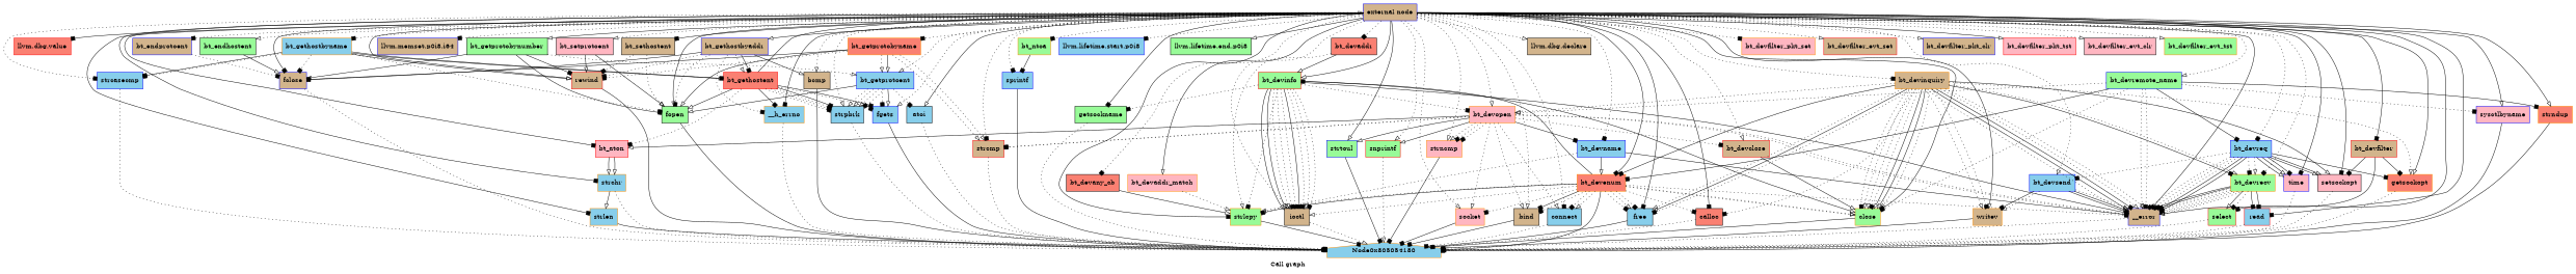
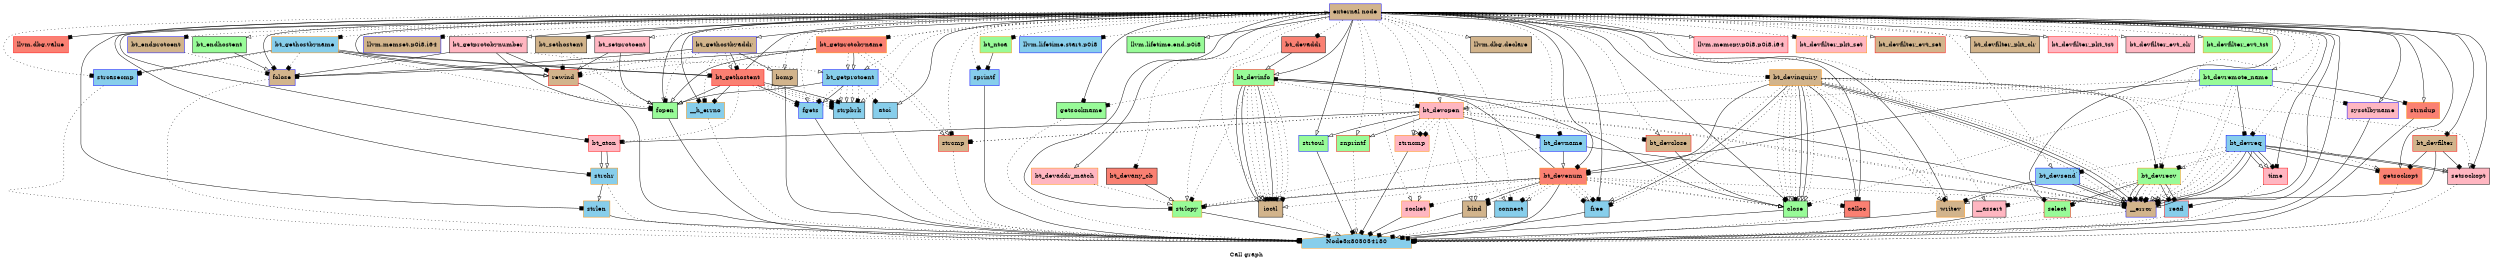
  digraph {
    label="Call graph"
    node [color=black fillcolor=tan shape=record style=filled]
    edge [arrowhead=box style=dotted]
    n1 [color=blue label="{external node}"]
    n2 [color=darkorange fillcolor=skyblue label="{bt_gethostbyname}"]
    n3 [color=red fillcolor=salmon label="{llvm.dbg.value}"]
    n4 [fillcolor=palegreen label="{fopen}"]
    n5 [color=red label="{rewind}"]
    n6 [color=blue fillcolor=skyblue label="{strcasecmp}"]
    n7 [color=blue label="{fclose}"]
    n8 [color=blue fillcolor=skyblue label="{fgets}"]
    n9 [fillcolor=skyblue label="{strpbrk}"]
    n10 [color=red fillcolor=lightpink label="{bt_aton}"]
    n11 [color=darkorange fillcolor=skyblue label="{__h_errno}"]
    n12 [color=blue label="{llvm.memset.p0i8.i64}"]
    n13 [color=darkorange fillcolor=skyblue label="{strchr}"]
    n14 [color=darkorange fillcolor=skyblue label="{strlen}"]
    n15 [label="{bt_sethostent}"]
    n16 [fillcolor=palegreen label="{bt_endhostent}"]
    n17 [color=blue label="{bt_gethostbyaddr}"]
    n18 [label="{bcmp}"]
    n19 [color=darkorange fillcolor=salmon label="{bt_getprotobyname}"]
    n20 [color=blue fillcolor=skyblue label="{bt_getprotoent}"]
    n21 [color=red label="{strcmp}"]
    n22 [fillcolor=skyblue label="{atoi}"]
    n23 [fillcolor=lightpink label="{bt_setprotoent}"]
    n24 [color=blue label="{bt_endprotoent}"]
-   n25 [fillcolor=palegreen label="{bt_getprotobynumber}"]
+   n25 [fillcolor=lightpink label="{bt_getprotobynumber}"]
    n26 [color=darkorange fillcolor=palegreen label="{bt_ntoa}"]
    n27 [color=blue fillcolor=skyblue label="{sprintf}"]
    n28 [fillcolor=salmon label="{bt_devaddr}"]
    n29 [color=blue fillcolor=skyblue label="{llvm.lifetime.start.p0i8}"]
    n30 [color=darkorange fillcolor=palegreen label="{strlcpy}"]
    n31 [fillcolor=palegreen label="{llvm.lifetime.end.p0i8}"]
    n32 [color=blue fillcolor=skyblue label="{bt_devname}"]
    n33 [color=darkorange fillcolor=lightpink label="{bt_devaddr_match}"]
    n34 [color=blue label="{__error}"]
    n35 [color=darkorange fillcolor=lightpink label="{bt_devopen}"]
    n36 [color=darkorange fillcolor=lightpink label="{strncmp}"]
    n37 [color=blue fillcolor=palegreen label="{strtoul}"]
    n38 [color=red fillcolor=palegreen label="{snprintf}"]
    n39 [color=darkorange fillcolor=lightpink label="{socket}"]
    n40 [label="{bind}"]
    n41 [fillcolor=skyblue label="{connect}"]
-   n42 [color=darkorange fillcolor=palegreen label="{close}"]
+   n42 [fillcolor=palegreen label="{close}"]
    n43 [color=red label="{bt_devclose}"]
    n44 [color=blue fillcolor=skyblue label="{bt_devsend}"]
    n45 [label="{llvm.dbg.declare}"]
    n46 [color=darkorange label="{writev}"]
    n47 [color=darkorange fillcolor=palegreen label="{bt_devrecv}"]
    n48 [color=red fillcolor=palegreen label="{select}"]
+   n49 [fillcolor=lightpink label="{__assert}"]
    n50 [color=red fillcolor=skyblue label="{read}"]
    n51 [color=blue fillcolor=skyblue label="{bt_devreq}"]
    n52 [color=darkorange fillcolor=salmon label="{getsockopt}"]
    n53 [fillcolor=lightpink label="{setsockopt}"]
-   n54 [color=blue fillcolor=lightpink label="{time}"]
+   n54 [color=red fillcolor=lightpink label="{time}"]
+   n55 [color=red fillcolor=lightpink label="{llvm.memcpy.p0i8.p0i8.i64}"]
    n56 [color=darkorange fillcolor=lightpink label="{bt_devfilter_pkt_set}"]
    n57 [color=red label="{bt_devfilter_evt_set}"]
    n58 [color=red label="{bt_devfilter}"]
-   n59 [color=blue label="{bt_devfilter_pkt_clr}"]
+   n59 [label="{bt_devfilter_pkt_clr}"]
    n60 [color=red fillcolor=lightpink label="{bt_devfilter_pkt_tst}"]
    n61 [fillcolor=lightpink label="{bt_devfilter_evt_clr}"]
    n62 [color=darkorange fillcolor=palegreen label="{bt_devfilter_evt_tst}"]
    n63 [color=darkorange label="{bt_devinquiry}"]
    n64 [fillcolor=salmon label="{bt_devany_cb}"]
    n65 [color=darkorange fillcolor=salmon label="{bt_devenum}"]
    n66 [fillcolor=salmon label="{calloc}"]
    n67 [fillcolor=skyblue label="{free}"]
    n68 [label="{ioctl}"]
    n69 [color=red fillcolor=palegreen label="{bt_devinfo}"]
    n70 [fillcolor=palegreen label="{getsockname}"]
    n71 [color=blue fillcolor=palegreen label="{bt_devremote_name}"]
    n72 [color=blue fillcolor=lightpink label="{sysctlbyname}"]
    n73 [color=darkorange fillcolor=salmon label="{strndup}"]
    n74 [color=red fillcolor=salmon label="{bt_gethostent}"]
-   Node0x805054180 [color=darkorange fillcolor=skyblue shape=house]
+   Node0x805054180 [color=darkorange fillcolor=skyblue shape=house label=Node5x805054180]
    n1 -> n2
    n1 -> n3 [style=solid]
    n1 -> n4 [arrowhead=onormal style=solid]
    n1 -> n5 [arrowhead=onormal style=solid]
    n1 -> n6
    n1 -> n7 [style=solid]
    n1 -> n8 [arrowhead=onormal]
    n1 -> n9 [arrowhead=onormal]
    n1 -> n10 [style=solid]
    n1 -> n11 [style=solid]
    n1 -> n12
    n1 -> n13 [style=solid]
    n1 -> n14 [style=solid]
    n1 -> n15 [style=solid]
    n1 -> n16 [arrowhead=onormal]
    n1 -> n17 [arrowhead=onormal style=solid]
    n1 -> n18 [arrowhead=onormal]
    n1 -> n19
    n1 -> n20 [arrowhead=onormal]
    n1 -> n21
    n1 -> n22 [arrowhead=onormal style=solid]
    n1 -> n23 [arrowhead=onormal]
    n1 -> n24
    n1 -> n25 [arrowhead=onormal style=solid]
    n1 -> n26
    n1 -> n27
    n1 -> n28
    n1 -> n29
    n1 -> n30 [style=solid]
    n1 -> n31 [arrowhead=onormal style=solid]
    n1 -> n32
    n1 -> n33 [arrowhead=onormal style=solid]
    n1 -> n34 [style=solid]
    n1 -> n35 [arrowhead=onormal]
    n1 -> n36 [arrowhead=onormal]
    n1 -> n37 [arrowhead=onormal style=solid]
    n1 -> n38 [arrowhead=onormal]
    n1 -> n39 [arrowhead=onormal]
    n1 -> n40 [arrowhead=onormal]
    n1 -> n41
    n1 -> n42 [style=solid]
    n1 -> n43 [arrowhead=onormal]
    n1 -> n44 [arrowhead=onormal]
    n1 -> n45 [arrowhead=onormal]
    n1 -> n46 [arrowhead=onormal style=solid]
    n1 -> n47
    n1 -> n48 [style=solid]
+   n1 -> n49 [arrowhead=onormal]
    n1 -> n50 [style=solid]
    n1 -> n51
    n1 -> n52 [arrowhead=onormal style=solid]
    n1 -> n53 [style=solid]
    n1 -> n54 [style=solid]
+   n1 -> n55 [arrowhead=onormal style=solid]
    n1 -> n56
    n1 -> n57 [arrowhead=onormal]
    n1 -> n58 [style=solid]
    n1 -> n59 [arrowhead=onormal]
    n1 -> n60 [arrowhead=onormal style=solid]
    n1 -> n61 [arrowhead=onormal]
    n1 -> n62 [arrowhead=onormal]
    n1 -> n63
    n1 -> n64
    n1 -> n65 [style=solid]
    n1 -> n66 [style=solid]
    n1 -> n67 [style=solid]
    n1 -> n68 [arrowhead=onormal]
    n1 -> n69 [arrowhead=onormal style=solid]
    n1 -> n70 [style=solid]
    n1 -> n71 [arrowhead=onormal]
    n1 -> n72 [arrowhead=onormal style=solid]
    n1 -> n73 [arrowhead=onormal style=solid]
    n2 -> n4
    n2 -> n5 [arrowhead=onormal style=solid]
    n2 -> n6 [style=solid]
    n2 -> n6
    n2 -> n7
    n2 -> n74 [arrowhead=onormal style=solid]
    n2 -> n74 [style=solid]
    n4 -> Node0x805054180 [arrowhead=onormal style=solid]
    n5 -> Node0x805054180 [arrowhead=onormal style=solid]
    n6 -> Node0x805054180
    n7 -> Node0x805054180 [arrowhead=onormal]
    n8 -> Node0x805054180 [arrowhead=onormal style=solid]
    n9 -> Node0x805054180
    n10 -> n13 [arrowhead=onormal style=solid]
    n10 -> n13 [arrowhead=onormal style=solid]
    n11 -> Node0x805054180
    n13 -> n14 [arrowhead=onormal style=solid]
    n13 -> Node0x805054180 [arrowhead=onormal]
    n14 -> Node0x805054180 [style=solid]
    n15 -> n4 [arrowhead=onormal]
    n15 -> n5
    n16 -> n7 [arrowhead=onormal style=solid]
    n17 -> n4
    n17 -> n5
    n17 -> n7 [style=solid]
    n17 -> n11
    n17 -> n18 [arrowhead=onormal style=solid]
    n17 -> n74 [arrowhead=onormal]
    n17 -> n74 [style=solid]
    n18 -> Node0x805054180 [arrowhead=onormal style=solid]
    n19 -> n4 [arrowhead=onormal style=solid]
    n19 -> n5
    n19 -> n7 [style=solid]
    n19 -> n20 [arrowhead=onormal]
    n19 -> n20 [arrowhead=onormal style=solid]
    n19 -> n21 [arrowhead=onormal]
    n19 -> n21 [arrowhead=onormal]
    n20 -> n4 [arrowhead=onormal style=solid]
    n20 -> n8
    n20 -> n8 [arrowhead=onormal style=solid]
    n20 -> n9 [arrowhead=onormal]
    n20 -> n9 [arrowhead=onormal]
    n20 -> n9 [arrowhead=onormal]
    n20 -> n9
    n20 -> n22
    n21 -> Node0x805054180 [arrowhead=onormal]
    n22 -> Node0x805054180 [arrowhead=onormal]
    n23 -> n4 [arrowhead=onormal style=solid]
    n23 -> n5 [arrowhead=onormal style=solid]
    n24 -> n7
    n25 -> n4 [style=solid]
    n25 -> n5 [style=solid]
    n25 -> n7 [arrowhead=onormal style=solid]
    n25 -> n20 [arrowhead=onormal]
    n26 -> n27 [style=solid]
    n27 -> Node0x805054180 [style=solid]
    n28 -> n30 [arrowhead=onormal]
    n28 -> n69 [arrowhead=onormal style=solid]
    n30 -> Node0x805054180 [style=solid]
    n32 -> n30 [arrowhead=onormal]
    n32 -> n34 [style=solid]
    n32 -> n65 [arrowhead=onormal style=solid]
    n33 -> n30 [arrowhead=onormal]
    n34 -> Node0x805054180
    n35 -> n10 [arrowhead=onormal style=solid]
    n35 -> n21
    n35 -> n21
    n35 -> n32 [style=solid]
    n35 -> n34
    n35 -> n34
    n35 -> n36 [arrowhead=onormal]
    n35 -> n36
    n35 -> n36
    n35 -> n37 [arrowhead=onormal style=solid]
    n35 -> n38 [arrowhead=onormal style=solid]
    n35 -> n39 [arrowhead=onormal]
    n35 -> n40 [arrowhead=onormal]
    n35 -> n41 [arrowhead=onormal]
    n35 -> n43
    n36 -> Node0x805054180 [style=solid]
    n37 -> Node0x805054180 [style=solid]
    n38 -> Node0x805054180 [arrowhead=onormal]
    n39 -> Node0x805054180 [style=solid]
    n40 -> Node0x805054180 [style=solid]
    n41 -> Node0x805054180
    n42 -> Node0x805054180 [style=solid]
    n43 -> n42 [arrowhead=onormal style=solid]
    n44 -> n34 [style=solid]
    n44 -> n34 [arrowhead=onormal style=solid]
    n44 -> n34 [arrowhead=onormal]
    n44 -> n46 [style=solid]
    n44 -> n46 [arrowhead=onormal]
    n46 -> Node0x805054180 [arrowhead=onormal style=solid]
    n47 -> n34 [style=solid]
    n47 -> n34 [style=solid]
    n47 -> n34
    n47 -> n34
    n47 -> n34 [arrowhead=onormal]
    n47 -> n34 [arrowhead=onormal]
    n47 -> n34 [arrowhead=onormal]
    n47 -> n48 [arrowhead=onormal style=solid]
    n47 -> n48
+   n47 -> n49
    n47 -> n50 [style=solid]
    n47 -> n50 [style=solid]
    n48 -> Node0x805054180
+   n49 -> Node0x805054180 [arrowhead=onormal style=solid]
    n50 -> Node0x805054180 [arrowhead=onormal]
    n51 -> n34
    n51 -> n34 [arrowhead=onormal]
    n51 -> n34
    n51 -> n34 [style=solid]
    n51 -> n34 [arrowhead=onormal style=solid]
    n51 -> n44
    n51 -> n47
    n51 -> n47 [arrowhead=onormal]
    n51 -> n52 [style=solid]
    n51 -> n53 [arrowhead=onormal style=solid]
    n51 -> n53 [arrowhead=onormal style=solid]
    n51 -> n54 [arrowhead=onormal style=solid]
    n51 -> n54 [arrowhead=onormal style=solid]
    n51 -> n54 [style=solid]
    n52 -> Node0x805054180 [arrowhead=onormal]
    n53 -> Node0x805054180
    n54 -> Node0x805054180
    n58 -> n34 [arrowhead=onormal style=solid]
    n58 -> n52 [style=solid]
    n58 -> n53 [style=solid]
    n63 -> n34 [arrowhead=onormal]
    n63 -> n34 [arrowhead=onormal style=solid]
    n63 -> n34 [style=solid]
    n63 -> n34 [arrowhead=onormal]
    n63 -> n34 [arrowhead=onormal]
    n63 -> n35 [arrowhead=onormal]
    n63 -> n42
    n63 -> n42 [arrowhead=onormal]
    n63 -> n42 [arrowhead=onormal]
    n63 -> n42
    n63 -> n42 [arrowhead=onormal style=solid]
    n63 -> n42 [arrowhead=onormal style=solid]
    n63 -> n42 [arrowhead=onormal]
    n63 -> n46 [arrowhead=onormal]
    n63 -> n46
    n63 -> n47 [style=solid]
    n63 -> n47 [arrowhead=onormal]
    n63 -> n52 [arrowhead=onormal]
-   n63 -> n53 [arrowhead=onormal style=solid]
+   n63 -> n53 [arrowhead=onormal]
    n63 -> n65 [style=solid]
-   n63 -> n66
+   n63 -> n66 [style=solid]
    n63 -> n67 [arrowhead=onormal]
    n63 -> n67 [arrowhead=onormal style=solid]
    n63 -> n67
    n64 -> n30 [arrowhead=onormal style=solid]
    n65 -> n30 [arrowhead=onormal]
    n65 -> n30 [style=solid]
    n65 -> n34
    n65 -> n39
    n65 -> n40 [style=solid]
    n65 -> n40
    n65 -> n41
    n65 -> n41 [arrowhead=onormal]
    n65 -> n42 [arrowhead=onormal]
    n65 -> n42 [arrowhead=onormal]
    n65 -> n66
    n65 -> n67
    n65 -> n67 [arrowhead=onormal]
    n65 -> n67
    n65 -> n68 [arrowhead=onormal]
    n65 -> n69 [style=solid]
    n65 -> Node0x805054180 [style=solid]
    n66 -> Node0x805054180 [arrowhead=onormal]
    n67 -> Node0x805054180 [arrowhead=onormal style=solid]
    n68 -> Node0x805054180 [arrowhead=onormal]
    n69 -> n30
    n69 -> n34 [style=solid]
    n69 -> n35
    n69 -> n42 [arrowhead=onormal style=solid]
    n69 -> n68 [arrowhead=onormal style=solid]
    n69 -> n68 [arrowhead=onormal style=solid]
    n69 -> n68 [arrowhead=onormal]
    n69 -> n68
    n69 -> n68
    n69 -> n68 [style=solid]
    n69 -> n68
    n69 -> n68 [arrowhead=onormal]
    n69 -> n68
    n69 -> n70
    n70 -> Node0x805054180
    n71 -> n34 [arrowhead=onormal]
    n71 -> n34
    n71 -> n35 [arrowhead=onormal]
    n71 -> n42
    n71 -> n51 [style=solid]
    n71 -> n65 [style=solid]
    n71 -> n72
    n71 -> n73 [style=solid]
    n72 -> Node0x805054180 [arrowhead=onormal style=solid]
    n73 -> Node0x805054180 [style=solid]
    n74 -> n1 [arrowhead=onormal style=solid]
    n74 -> n4 [arrowhead=onormal style=solid]
    n74 -> n8
    n74 -> n8 [style=solid]
    n74 -> n9
    n74 -> n9
    n74 -> n9
    n74 -> n9 [style=solid]
    n74 -> n10
    n74 -> n11 [style=solid]
  }
